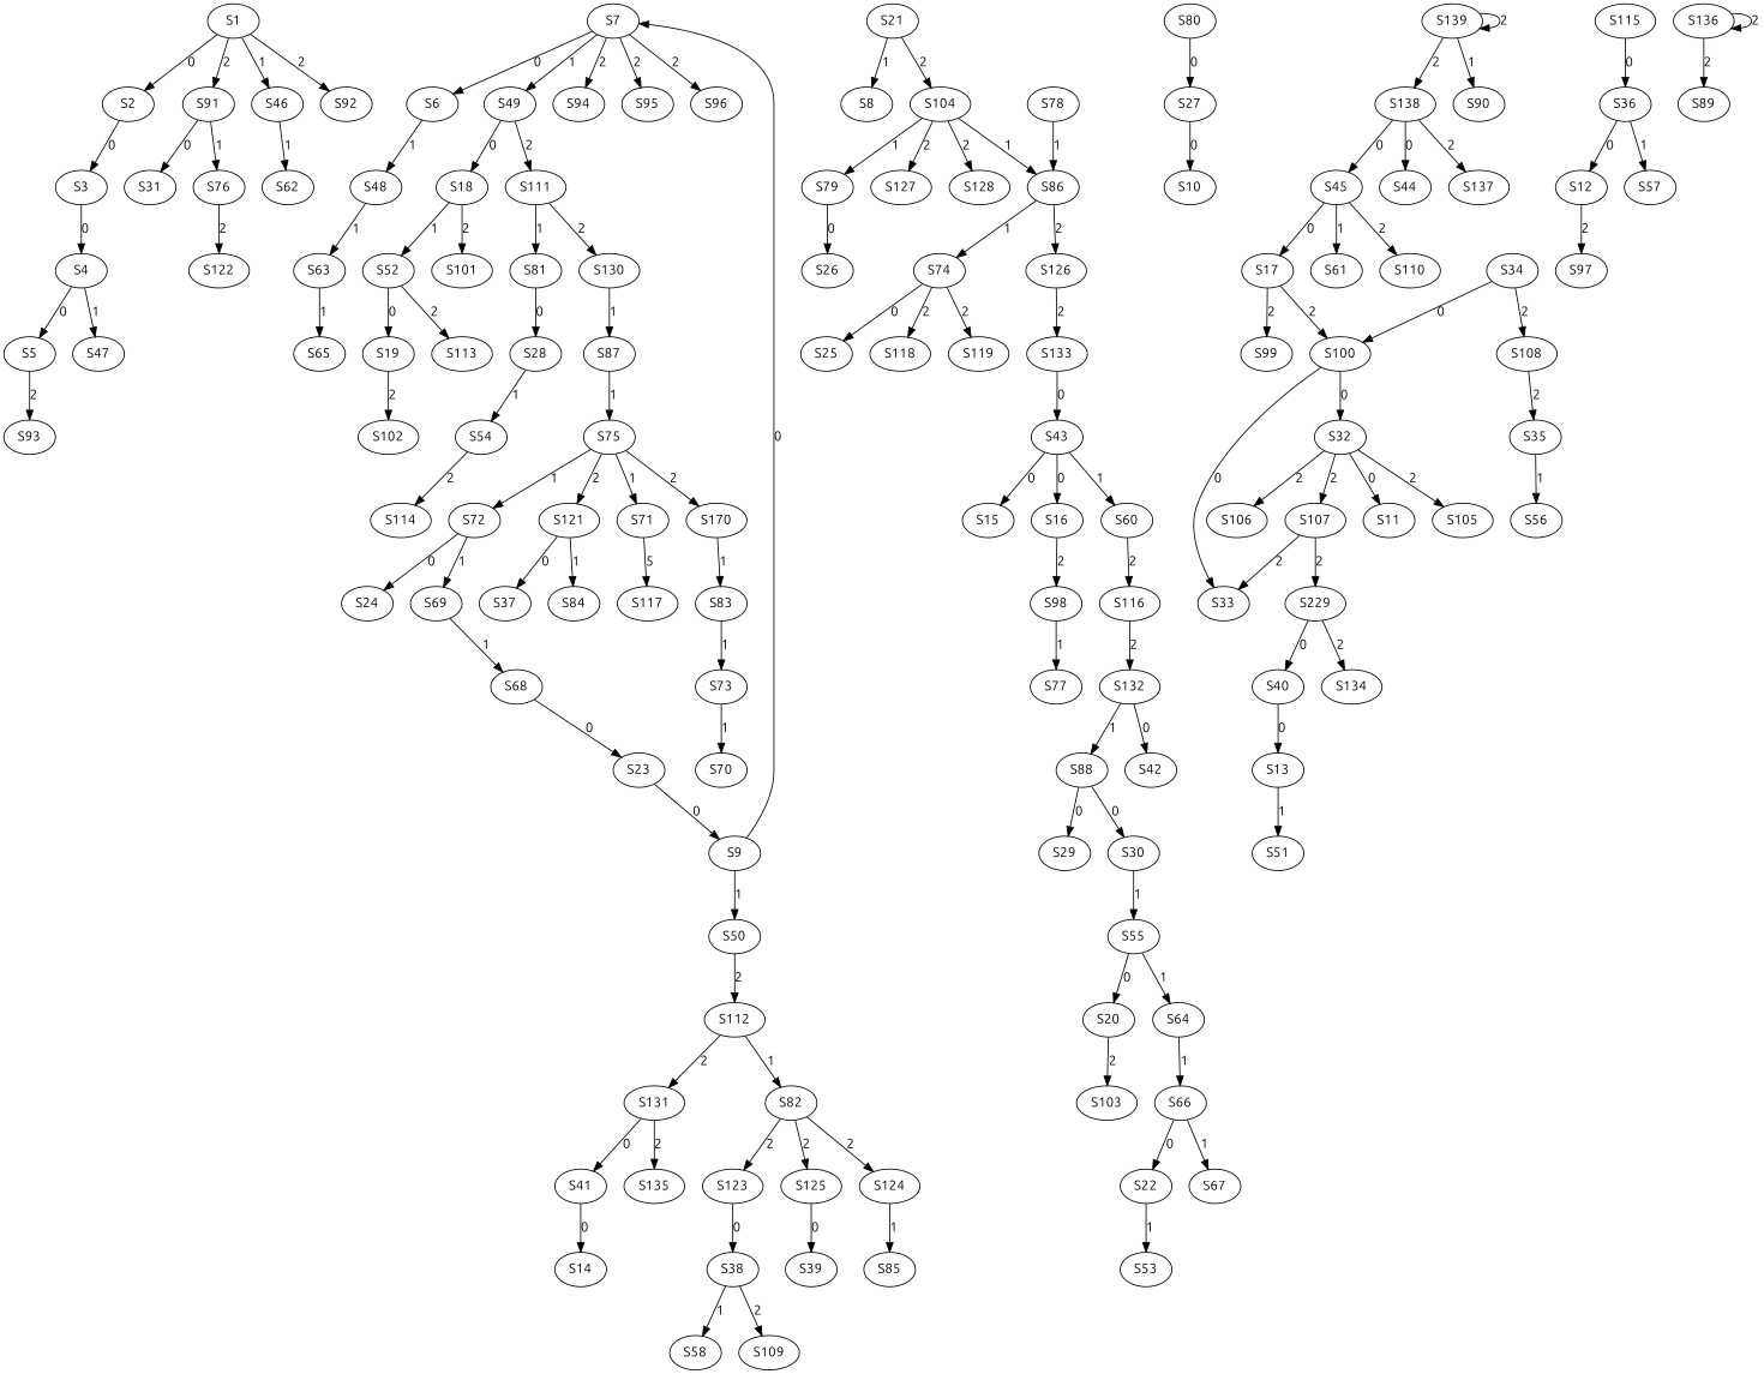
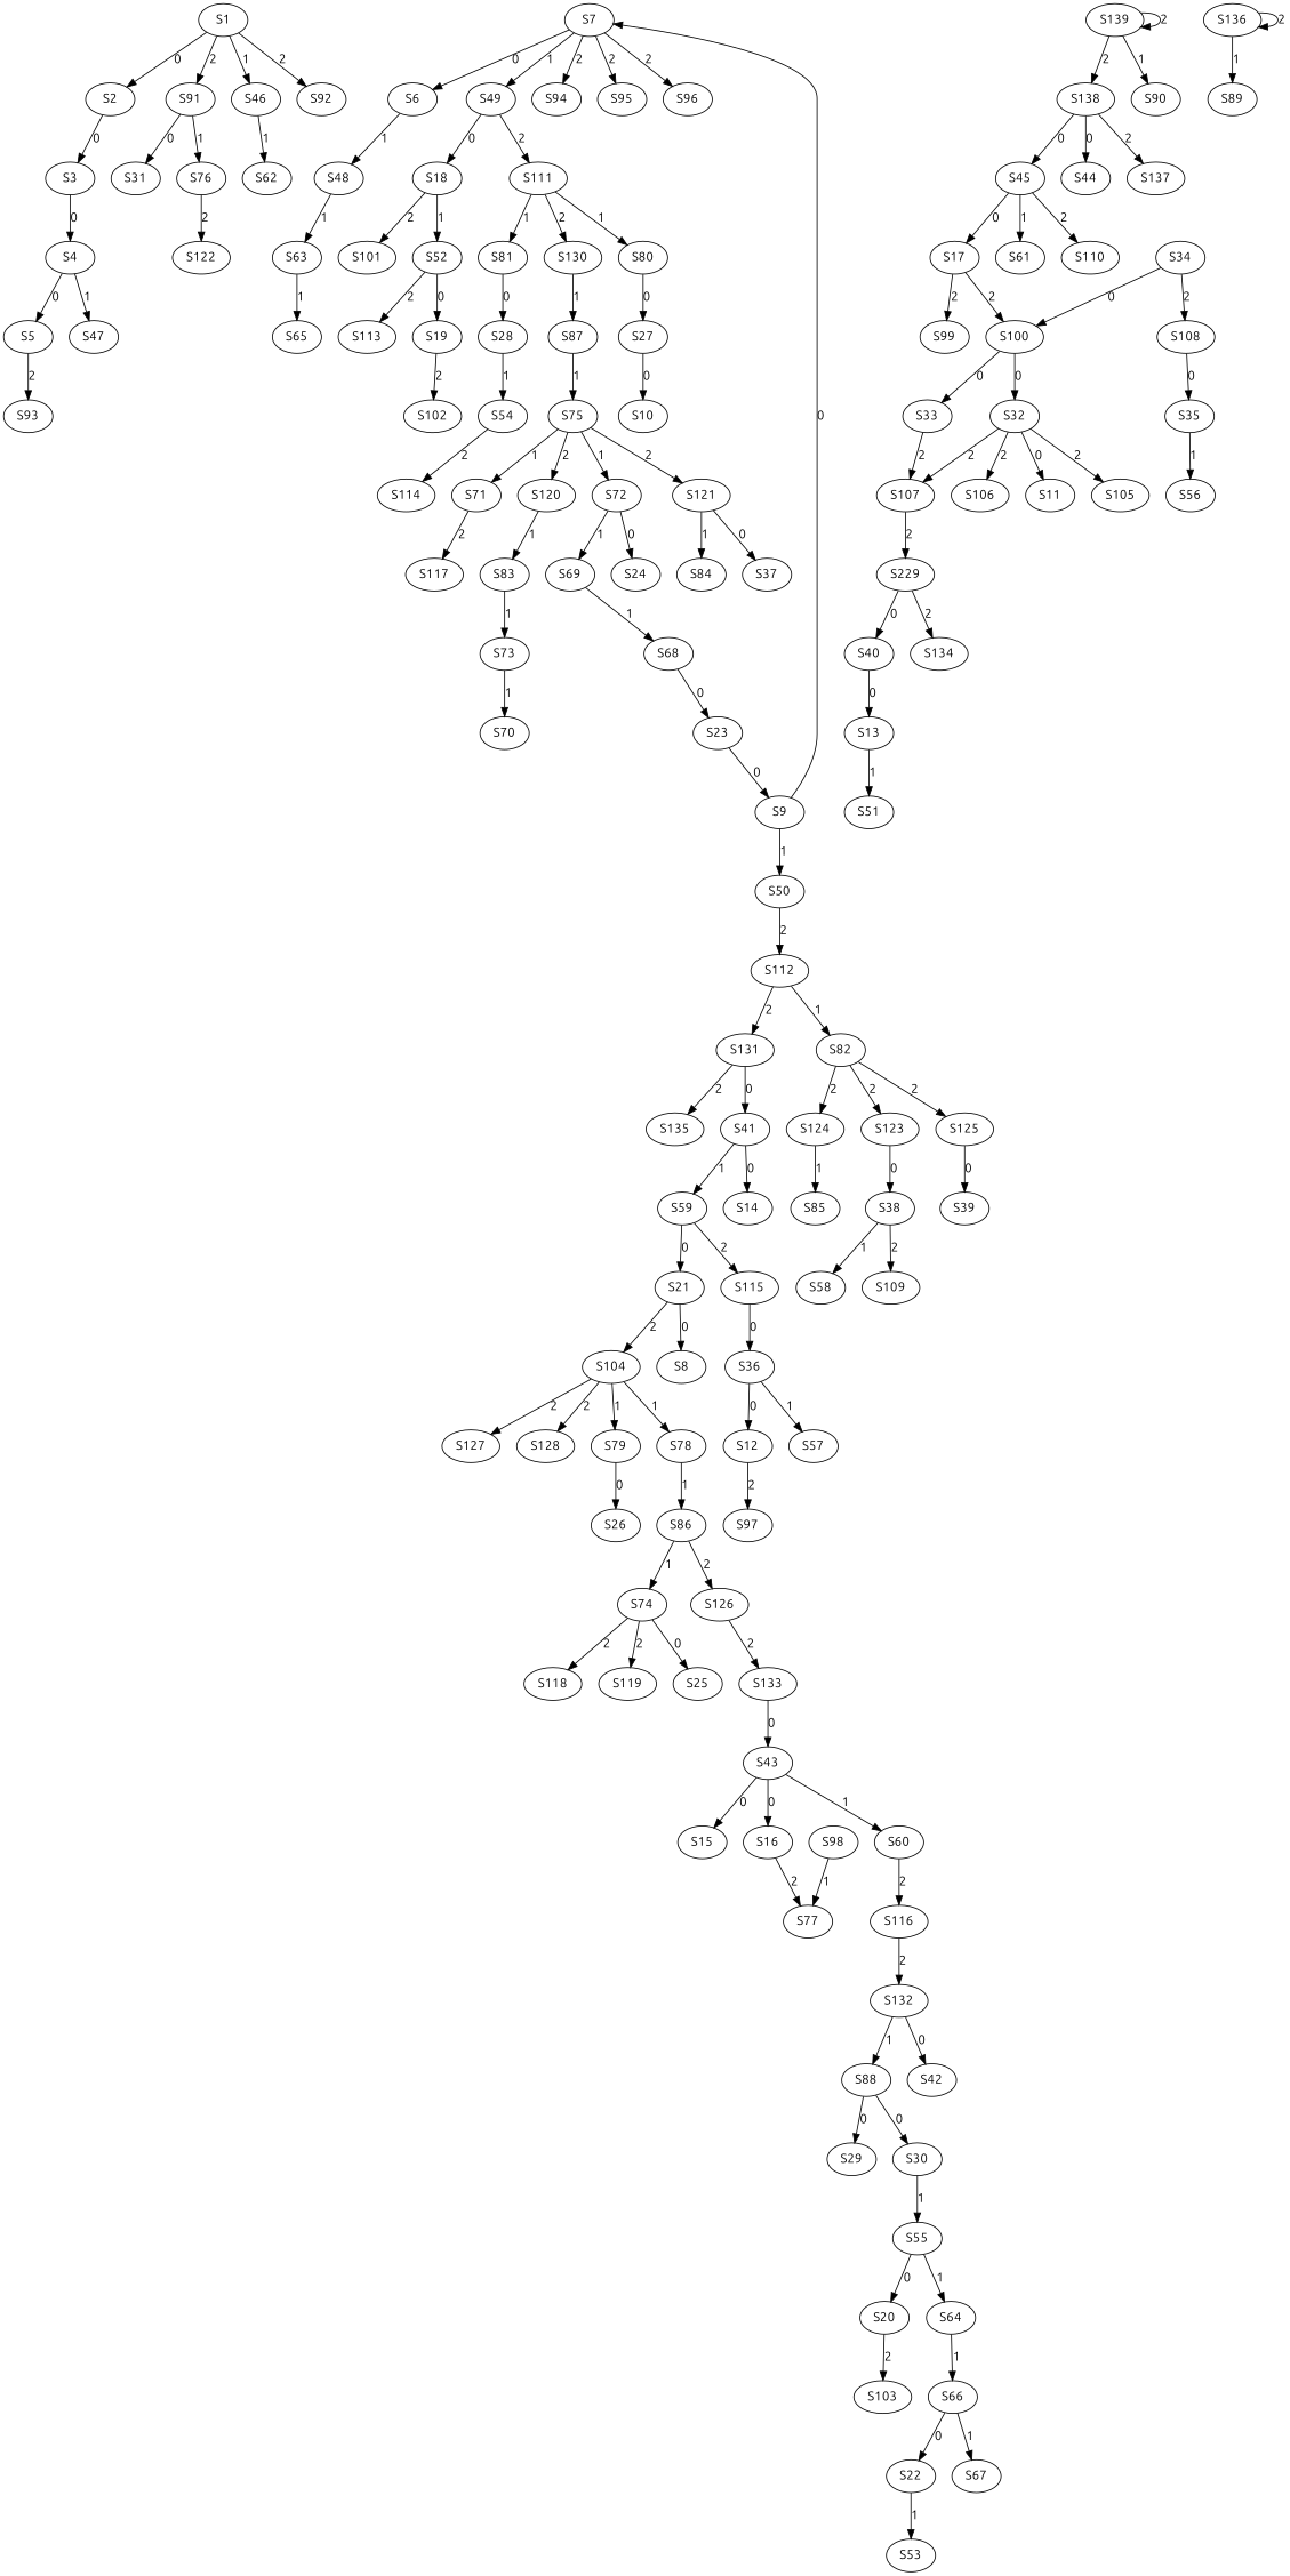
  strict digraph {
    fontname=Ubuntu
    node [fontname=Ubuntu]
    edge [fontname=Ubuntu]
    S1
    S2
    S91
    S46
    S92
    S3
    S31
    S76
    S62
    S4
    S5
    S47
    S93
    S7
    S6
    S49
    S94
    S95
    S96
    S48
    S18
    S111
    S63
    S9
    S50
    S112
    S21
    S8
    S104
    S79
    S78
    S127
    S128
    S23
    S27
    S10
    S32
    S11
    S105
    S106
    S107
    n42 [label=S229]
    S36
    S12
    S57
    S97
    S40
    S13
    S51
    S41
    S14
+   S59
    S115
    S43
    S15
    S16
    S60
    S98
    S116
    S77
    S45
    S17
    S61
    S110
    S100
    S99
    S33
    S52
    S101
    S80
    S81
    S130
    S19
    S113
    S102
    S55
    S20
    S64
    S103
    S66
    S22
    S67
    S53
    S68
    S72
    S24
    S69
    S74
    S25
    S118
    S119
    S26
    S28
    S54
    S114
    S88
    S29
    S30
    S122
    S34
    S108
    S35
    S56
    S121
    S37
    S84
    S123
    S38
    S58
    S109
    S125
    S39
    S134
    S131
    S135
    S132
    S42
    S133
    S138
    S44
    S137
    S65
    S82
    S73
    S70
    S75
    S71
-   S120 [label=S170]
+   S120
    S117
    S83
    S86
    S126
    S87
    S124
    S85
    S136
    S89
    S139
    S90
    S1 -> S2 [label=0]
    S1 -> S91 [label=2]
    S1 -> S46 [label=1]
    S1 -> S92 [label=2]
    S2 -> S3 [label=0]
    S91 -> S31 [label=0]
    S91 -> S76 [label=1]
    S46 -> S62 [label=1]
    S3 -> S4 [label=0]
    S76 -> S122 [label=2]
    S4 -> S5 [label=0]
    S4 -> S47 [label=1]
    S5 -> S93 [label=2]
    S7 -> S6 [label=0]
    S7 -> S49 [label=1]
    S7 -> S94 [label=2]
    S7 -> S95 [label=2]
    S7 -> S96 [label=2]
    S6 -> S48 [label=1]
    S49 -> S18 [label=0]
    S49 -> S111 [label=2]
    S48 -> S63 [label=1]
    S18 -> S52 [label=1]
    S18 -> S101 [label=2]
+   S111 -> S80 [label=1]
    S111 -> S81 [label=1]
    S111 -> S130 [label=2]
    S63 -> S65 [label=1]
    S9 -> S7 [label=0]
    S9 -> S50 [label=1]
    S50 -> S112 [label=2]
    S112 -> S131 [label=2]
    S112 -> S82 [label=1]
-   S21 -> S8 [label=1]
+   S21 -> S8 [label=0]
    S21 -> S104 [label=2]
    S104 -> S79 [label=1]
-   S104 -> S86 [label=1]
+   S104 -> S78 [label=1]
    S104 -> S127 [label=2]
    S104 -> S128 [label=2]
    S79 -> S26 [label=0]
    S78 -> S86 [label=1]
    S23 -> S9 [label=0]
    S27 -> S10 [label=0]
    S32 -> S11 [label=0]
    S32 -> S105 [label=2]
    S32 -> S106 [label=2]
    S32 -> S107 [label=2]
    S107 -> n42 [label=2]
    n42 -> S40 [label=0]
    n42 -> S134 [label=2]
    S36 -> S12 [label=0]
    S36 -> S57 [label=1]
    S12 -> S97 [label=2]
    S40 -> S13 [label=0]
    S13 -> S51 [label=1]
    S41 -> S14 [label=0]
+   S41 -> S59 [label=1]
+   S59 -> S21 [label=0]
+   S59 -> S115 [label=2]
    S115 -> S36 [label=0]
    S43 -> S15 [label=0]
    S43 -> S16 [label=0]
    S43 -> S60 [label=1]
-   S16 -> S98 [label=2]
+   S16 -> S77 [label=2]
    S60 -> S116 [label=2]
    S98 -> S77 [label=1]
    S116 -> S132 [label=2]
    S45 -> S17 [label=0]
    S45 -> S61 [label=1]
    S45 -> S110 [label=2]
    S17 -> S100 [label=2]
    S17 -> S99 [label=2]
    S100 -> S32 [label=0]
    S100 -> S33 [label=0]
-   S107 -> S33 [label=2]
+   S33 -> S107 [label=2]
    S52 -> S19 [label=0]
    S52 -> S113 [label=2]
    S80 -> S27 [label=0]
    S81 -> S28 [label=0]
    S130 -> S87 [label=1]
    S19 -> S102 [label=2]
    S55 -> S20 [label=0]
    S55 -> S64 [label=1]
    S20 -> S103 [label=2]
    S64 -> S66 [label=1]
    S66 -> S22 [label=0]
    S66 -> S67 [label=1]
    S22 -> S53 [label=1]
    S68 -> S23 [label=0]
    S72 -> S24 [label=0]
    S72 -> S69 [label=1]
    S69 -> S68 [label=1]
    S74 -> S25 [label=0]
    S74 -> S118 [label=2]
    S74 -> S119 [label=2]
    S28 -> S54 [label=1]
    S54 -> S114 [label=2]
    S88 -> S29 [label=0]
    S88 -> S30 [label=0]
    S30 -> S55 [label=1]
    S34 -> S100 [label=0]
    S34 -> S108 [label=2]
-   S108 -> S35 [label=2]
+   S108 -> S35 [label=0]
    S35 -> S56 [label=1]
    S121 -> S37 [label=0]
    S121 -> S84 [label=1]
    S123 -> S38 [label=0]
    S38 -> S58 [label=1]
    S38 -> S109 [label=2]
    S125 -> S39 [label=0]
    S131 -> S41 [label=0]
    S131 -> S135 [label=2]
    S132 -> S88 [label=1]
    S132 -> S42 [label=0]
    S133 -> S43 [label=0]
    S138 -> S45 [label=0]
    S138 -> S44 [label=0]
    S138 -> S137 [label=2]
    S82 -> S123 [label=2]
    S82 -> S125 [label=2]
    S82 -> S124 [label=2]
    S73 -> S70 [label=1]
    S75 -> S72 [label=1]
    S75 -> S121 [label=2]
    S75 -> S71 [label=1]
    S75 -> S120 [label=2]
-   S71 -> S117 [label=5]
+   S71 -> S117 [label=2]
    S120 -> S83 [label=1]
    S83 -> S73 [label=1]
    S86 -> S74 [label=1]
    S86 -> S126 [label=2]
    S126 -> S133 [label=2]
    S87 -> S75 [label=1]
    S124 -> S85 [label=1]
    S136 -> S136 [label=2]
-   S136 -> S89 [label=2]
+   S136 -> S89 [label=1]
    S139 -> S138 [label=2]
    S139 -> S139 [label=2]
    S139 -> S90 [label=1]
  }
